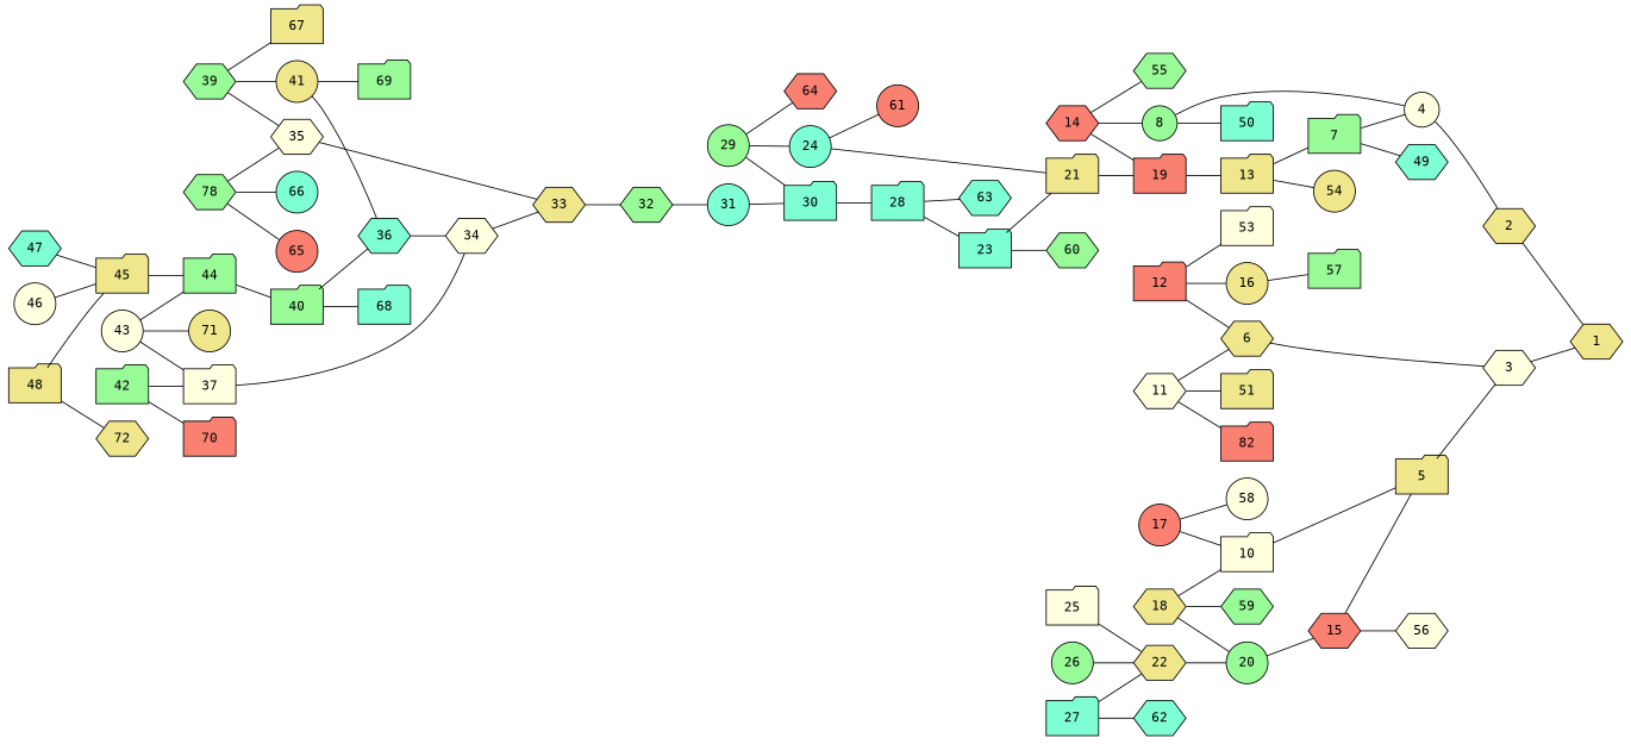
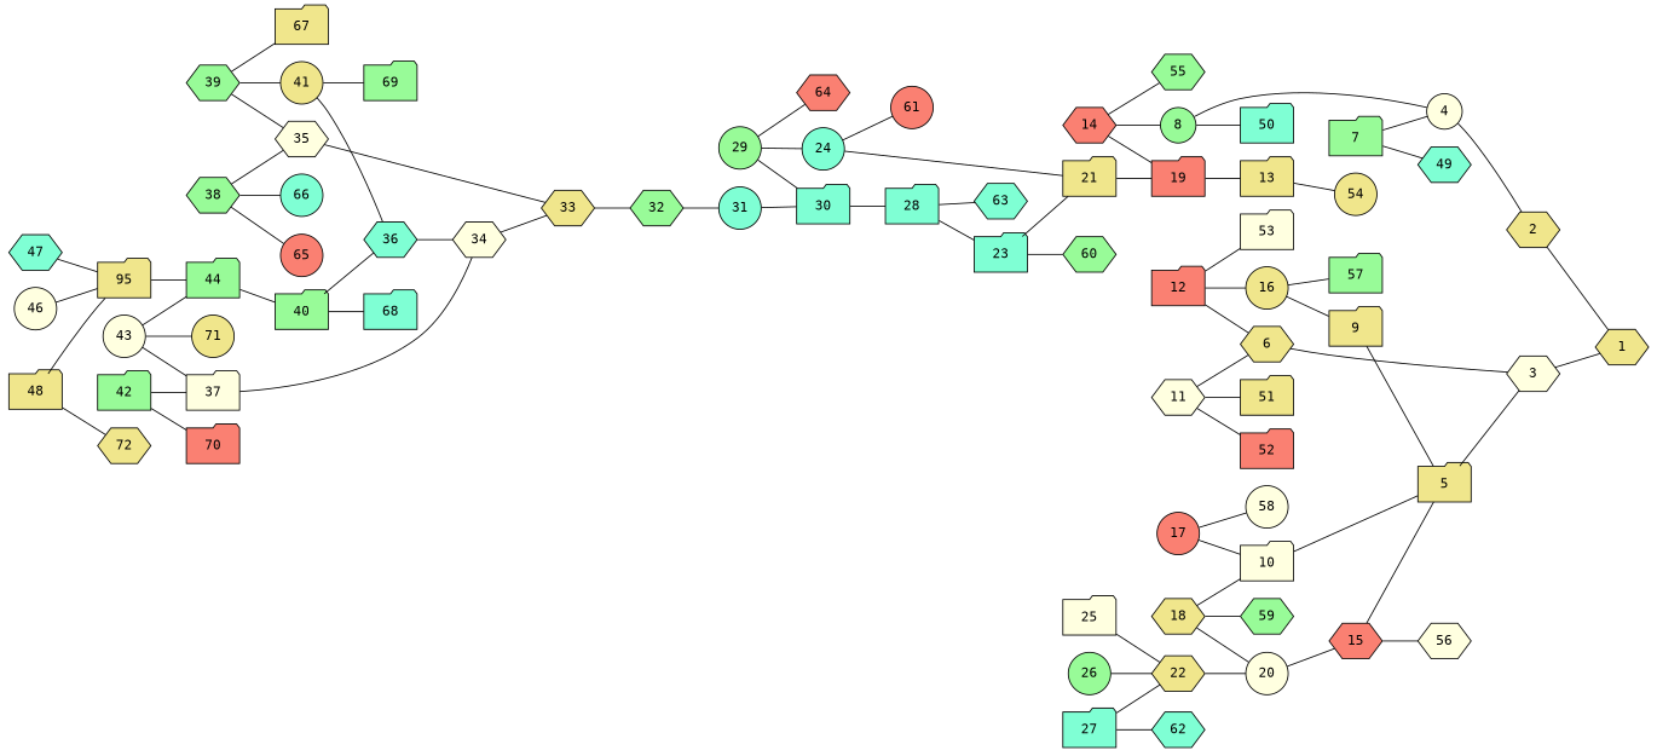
  graph {
    fontname="DejaVu Sans Mono"
    rankdir=LR
    node [chem=C fillcolor=khaki fontname="DejaVu Sans Mono" shape=folder style=filled]
    edge [fontname="DejaVu Sans Mono" valence=1]
    1 [chem=N shape=hexagon]
    2 [chem=N shape=hexagon]
    3 [fillcolor=lightyellow shape=hexagon]
    4 [fillcolor=lightyellow shape=circle]
    5
    6 [shape=hexagon]
    7 [fillcolor=palegreen]
    49 [chem=H fillcolor=aquamarine shape=hexagon]
    8 [fillcolor=palegreen shape=circle]
    50 [chem=H fillcolor=aquamarine]
+   9
    10 [fillcolor=lightyellow]
    11 [chem=N fillcolor=lightyellow shape=hexagon]
    51 [chem=H]
-   52 [chem=H fillcolor=salmon label=82]
+   52 [chem=H fillcolor=salmon]
    12 [fillcolor=salmon]
    16 [shape=circle]
    53 [chem=H fillcolor=lightyellow]
    57 [chem=H fillcolor=palegreen]
    13
    54 [chem=H shape=circle]
    14 [fillcolor=salmon shape=hexagon]
    19 [fillcolor=salmon]
    55 [chem=H fillcolor=palegreen shape=hexagon]
    15 [fillcolor=salmon shape=hexagon]
    56 [chem=H fillcolor=lightyellow shape=hexagon]
    17 [chem=O fillcolor=salmon shape=circle]
    58 [chem=H fillcolor=lightyellow shape=circle]
    18 [shape=hexagon]
-   20 [fillcolor=palegreen shape=circle]
+   20 [fillcolor=lightyellow shape=circle]
    59 [chem=H fillcolor=palegreen shape=hexagon]
    21
    22 [chem=S shape=hexagon]
    23 [fillcolor=aquamarine]
    60 [chem=H fillcolor=palegreen shape=hexagon]
    24 [fillcolor=aquamarine shape=circle]
    61 [chem=H fillcolor=salmon shape=circle]
    25 [chem=O fillcolor=lightyellow]
    26 [chem=O fillcolor=palegreen shape=circle]
    27 [chem=O fillcolor=aquamarine]
    62 [chem=H fillcolor=aquamarine shape=hexagon]
    28 [fillcolor=aquamarine]
    63 [chem=H fillcolor=aquamarine shape=hexagon]
    29 [fillcolor=palegreen shape=circle]
    30 [fillcolor=aquamarine]
    64 [chem=H fillcolor=salmon shape=hexagon]
    31 [chem=N fillcolor=aquamarine shape=circle]
    32 [chem=N fillcolor=palegreen shape=hexagon]
    33 [shape=hexagon]
    34 [fillcolor=lightyellow shape=hexagon]
    35 [fillcolor=lightyellow shape=hexagon]
    36 [fillcolor=aquamarine shape=hexagon]
    37 [fillcolor=lightyellow]
-   38 [chem=N fillcolor=palegreen shape=hexagon label=78]
+   38 [chem=N fillcolor=palegreen shape=hexagon]
    65 [chem=H fillcolor=salmon shape=circle]
    66 [chem=H fillcolor=aquamarine shape=circle]
    39 [fillcolor=palegreen shape=hexagon]
    41 [shape=circle]
    67 [chem=H]
    69 [chem=H fillcolor=palegreen]
    40 [fillcolor=palegreen]
    68 [chem=H fillcolor=aquamarine]
    42 [chem=O fillcolor=palegreen]
    70 [chem=H fillcolor=salmon]
    43 [fillcolor=lightyellow shape=circle]
    44 [fillcolor=palegreen]
    71 [chem=H shape=circle]
-   45 [chem=S]
+   45 [chem=S label=95]
    46 [chem=O fillcolor=lightyellow shape=circle]
    47 [chem=O fillcolor=aquamarine shape=hexagon]
    48 [chem=O]
    72 [chem=H shape=hexagon]
    2 -- 1 [valence=2]
    3 -- 1
    4 -- 2
    5 -- 3 [valence=2]
    6 -- 3
    7 -- 4 [valence=2]
    7 -- 49
    8 -- 4
    8 -- 50
+   9 -- 5
    10 -- 5
    11 -- 6
    11 -- 51
    11 -- 52
    12 -- 6 [valence=2]
    12 -- 16
    12 -- 53
+   16 -- 9 [valence=2]
    16 -- 57
-   13 -- 7
    13 -- 54
    14 -- 8 [valence=2]
    14 -- 19
    14 -- 55
    19 -- 13 [valence=2]
    15 -- 5
    15 -- 56
    17 -- 10
    17 -- 58
    18 -- 10 [valence=2]
    18 -- 20
    18 -- 59
    20 -- 15 [valence=2]
    21 -- 19
    22 -- 20
    23 -- 21 [valence=2]
    23 -- 60
    24 -- 21
    24 -- 61
    25 -- 22 [valence=2]
    26 -- 22 [valence=2]
    27 -- 22
    27 -- 62
    28 -- 23
    28 -- 63
    29 -- 24 [valence=2]
    29 -- 30
    29 -- 64
    30 -- 28 [valence=2]
    31 -- 30
    32 -- 31 [valence=2]
    33 -- 32
    34 -- 33 [valence=2]
    35 -- 33
    36 -- 34
    37 -- 34
    38 -- 35
    38 -- 65
    38 -- 66
    39 -- 35 [valence=2]
    39 -- 41
    39 -- 67
    41 -- 36 [valence=2]
    41 -- 69
    40 -- 36
    40 -- 68
    42 -- 37
    42 -- 70
    43 -- 37 [valence=2]
    43 -- 44
    43 -- 71
    44 -- 40 [valence=2]
    45 -- 44
    46 -- 45 [valence=2]
    47 -- 45 [valence=2]
    48 -- 45
    48 -- 72
  }
